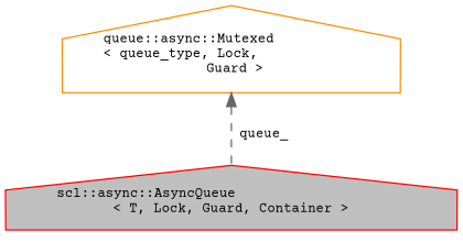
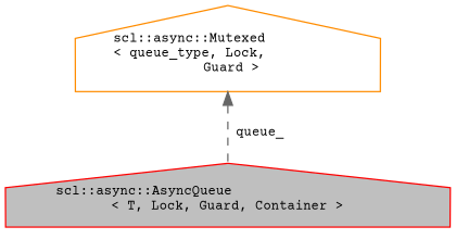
  digraph {
    fontname="Courier Prime"
    node [fontname="Courier Prime" fontsize=10 shape=house style=filled]
    n1 [color=red fillcolor=grey75 fontcolor=black height=0.2 label="scl::async::AsyncQueue\l\< T, Lock, Guard, Container \>" width=0.4]
-   n2 [color=darkorange fillcolor=white height=0.2 label="queue::async::Mutexed\l\< queue_type, Lock,\l Guard \>" width=0.4]
+   n2 [color=darkorange fillcolor=white height=0.2 label="scl::async::Mutexed\l\< queue_type, Lock,\l Guard \>" width=0.4]
    n2 -> n1 [color=gray40 dir=back fontname="Courier Prime" fontsize=10 label=" queue_" labelfontname=Helvetica labelfontsize=10 style=dashed]
  }
